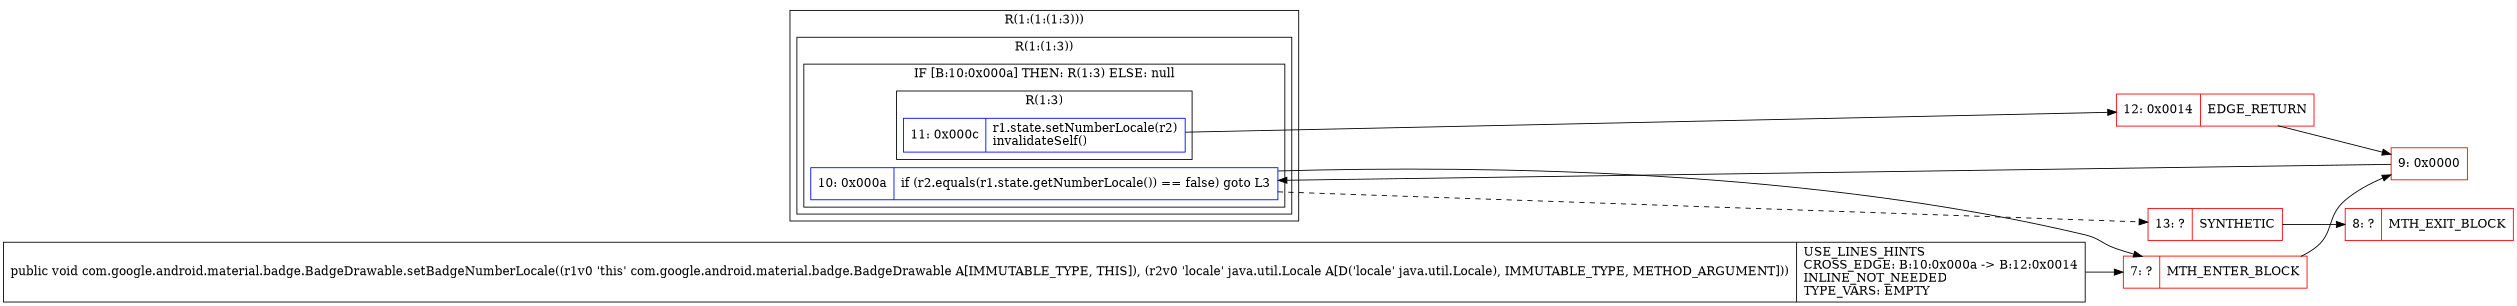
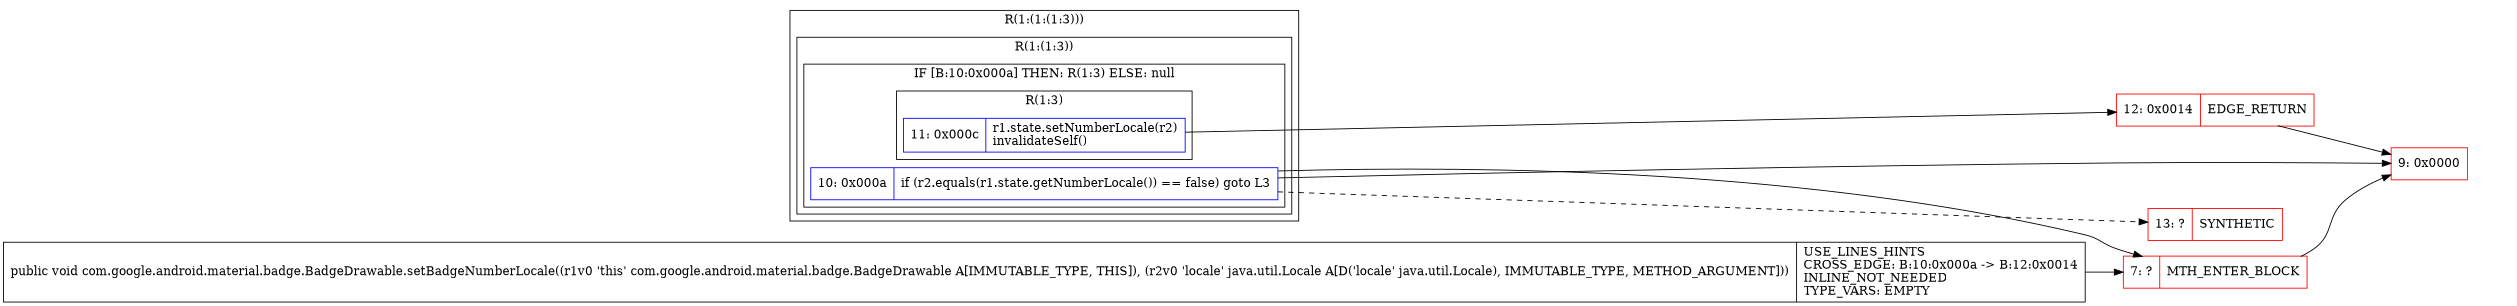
  digraph {
    rankdir=LR
    node [color=red shape=record]
    n1 [color=blue label="{11\:\ 0x000c|r1.state.setNumberLocale(r2)\linvalidateSelf()\l}"]
    n2 [color=blue label="{10\:\ 0x000a|if (r2.equals(r1.state.getNumberLocale()) == false) goto L3\l}"]
    n3 [label="{12\:\ 0x0014|EDGE_RETURN\l}"]
    n4 [label="{13\:\ ?|SYNTHETIC\l}"]
    n5 [label="{7\:\ ?|MTH_ENTER_BLOCK\l}"]
-   n6 [label="{8\:\ ?|MTH_EXIT_BLOCK\l}"]
    n7 [label="{9\:\ 0x0000}"]
    n8 [label="{public void com.google.android.material.badge.BadgeDrawable.setBadgeNumberLocale((r1v0 'this' com.google.android.material.badge.BadgeDrawable A[IMMUTABLE_TYPE, THIS]), (r2v0 'locale' java.util.Locale A[D('locale' java.util.Locale), IMMUTABLE_TYPE, METHOD_ARGUMENT]))  | USE_LINES_HINTS\lCROSS_EDGE: B:10:0x000a \-\> B:12:0x0014\lINLINE_NOT_NEEDED\lTYPE_VARS: EMPTY\l}" color=""]
    subgraph cluster_1 {
      label="R(1:(1:(1:3)))"
      subgraph cluster_2 {
        label="R(1:(1:3))"
        subgraph cluster_3 {
          label="IF [B:10:0x000a] THEN: R(1:3) ELSE: null"
          n2
          subgraph cluster_4 {
            label="R(1:3)"
            n1
          }
        }
      }
    }
    n1 -> n3
    n2 -> n4 [style=dashed]
    n2 -> n5
    n3 -> n7
-   n4 -> n6
    n5 -> n7
-   n7 -> n2
+   n2 -> n7
    n8 -> n5
  }
